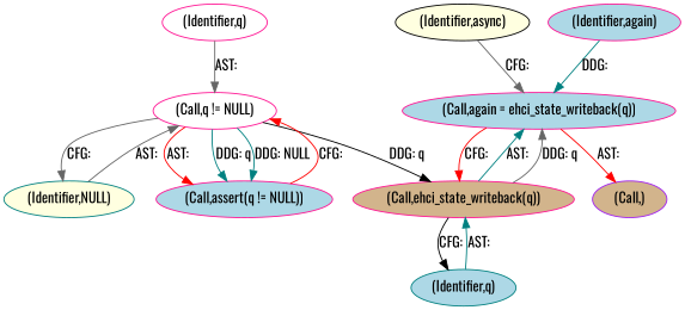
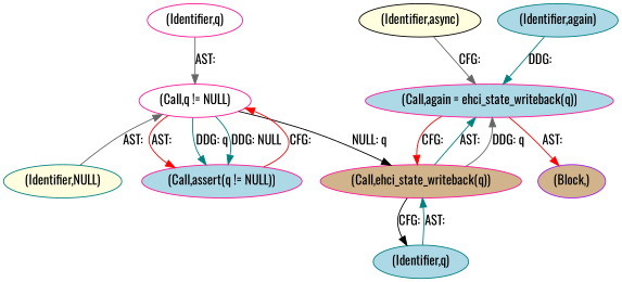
  digraph {
    fontname=Oswald
    node [color=deeppink fillcolor=lightblue fontname=Oswald style=filled]
    edge [color=teal fontname=Oswald]
    n1 [label="(Call,again = ehci_state_writeback(q))"]
    n2 [fillcolor=tan label="(Call,ehci_state_writeback(q))"]
-   n3 [color=purple fillcolor=tan label="(Call,)"]
+   n3 [color=purple fillcolor=tan label="(Block,)"]
    n4 [color=teal label="(Identifier,q)"]
    n5 [fillcolor=white label="(Call,q != NULL)"]
    n6 [color=teal fillcolor=lightyellow label="(Identifier,NULL)"]
    n7 [label="(Call,assert(q != NULL))"]
    n8 [fillcolor=white label="(Identifier,q)"]
    n9 [color=black fillcolor=lightyellow label="(Identifier,async)"]
-   n10 [label="(Identifier,again)"]
+   n10 [color=teal label="(Identifier,again)"]
    n1 -> n2 [color=red label="CFG: "]
    n1 -> n3 [color=red label="AST: "]
    n2 -> n1 [label="AST: "]
    n2 -> n1 [color=gray40 label="DDG: q"]
    n2 -> n4 [color=black label="CFG: "]
    n4 -> n2 [label="AST: "]
-   n5 -> n2 [color=black label="DDG: q"]
-   n5 -> n6 [color=gray40 label="CFG: "]
+   n5 -> n2 [color=black label="NULL: q"]
    n5 -> n7 [color=red label="AST: "]
    n5 -> n7 [label="DDG: q"]
    n5 -> n7 [label="DDG: NULL"]
    n6 -> n5 [color=gray40 label="AST: "]
    n7 -> n5 [color=red label="CFG: "]
    n8 -> n5 [color=gray40 label="AST: "]
    n9 -> n1 [color=gray40 label="CFG: "]
    n10 -> n1 [label="DDG: "]
  }
